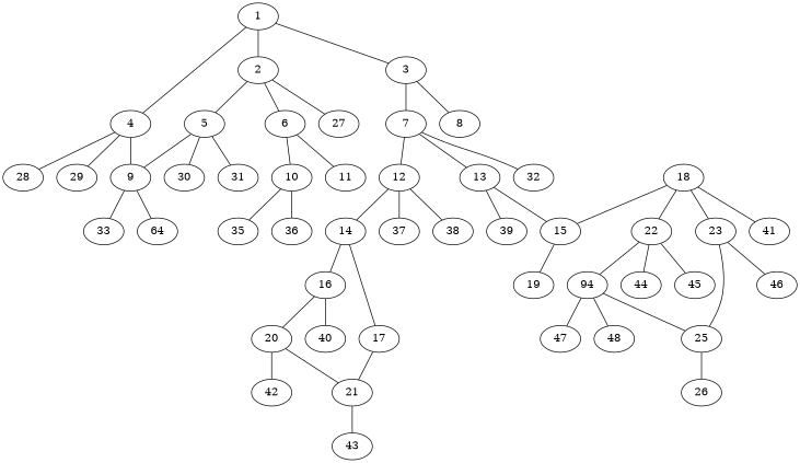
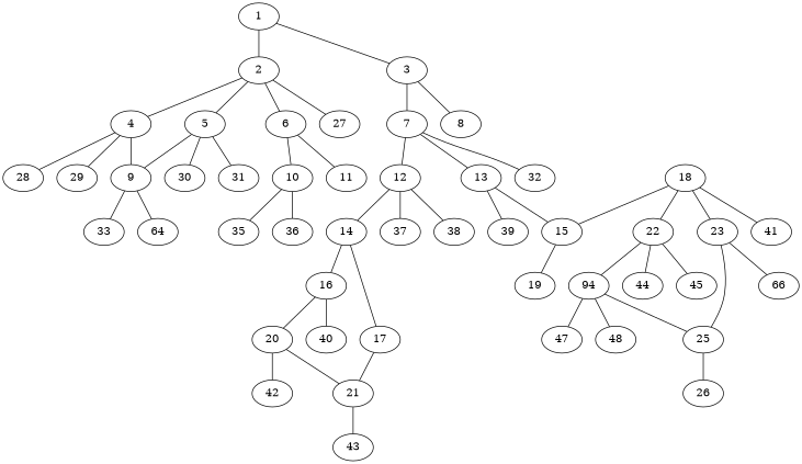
  graph {
    node [chem=H]
    edge [valence=1]
    1 [chem=N]
    2 [chem=C]
    3 [chem=C]
    4 [chem=C]
    5 [chem=C]
    6 [chem=C]
    27
    7 [chem=C]
    8 [chem=O]
    9 [chem=C]
    28
    29
    30
    31
    10 [chem=N]
    11 [chem=O]
    12 [chem=C]
    13 [chem=N]
    32
    33
    n21 [label=64]
    35
    36
    14 [chem=C]
    37
    38
    15 [chem=C]
    39
    16 [chem=C]
    17 [chem=N]
    19 [chem=O]
    20 [chem=N]
    40
    21 [chem=C]
    42
    43
    18 [chem=C]
    22 [chem=C]
    23 [chem=N]
    41
    n41 [chem=C label=94]
    44
    45
    25 [chem=C]
-   46
+   46 [label=66]
    47
    48
    26 [chem=O]
    1 -- 2
    1 -- 3
-   1 -- 4
+   2 -- 4
    2 -- 5
    2 -- 6
    2 -- 27
    3 -- 7
    3 -- 8 [valence=2]
    4 -- 9
    4 -- 28
    4 -- 29
    5 -- 9
    5 -- 30
    5 -- 31
    6 -- 10
    6 -- 11 [valence=2]
    7 -- 12
    7 -- 13
    7 -- 32
    9 -- 33
    9 -- n21
    10 -- 35
    10 -- 36
    12 -- 14
    12 -- 37
    12 -- 38
    13 -- 15
    13 -- 39
    14 -- 16 [valence=2]
    14 -- 17
    15 -- 19 [valence=2]
    16 -- 20
    16 -- 40
    17 -- 21 [valence=2]
    20 -- 21
    20 -- 42
    21 -- 43
    18 -- 15
    18 -- 22
    18 -- 23
    18 -- 41
    22 -- n41
    22 -- 44
    22 -- 45
    23 -- 25
    23 -- 46
    n41 -- 25
    n41 -- 47
    n41 -- 48
    25 -- 26 [valence=2]
  }
